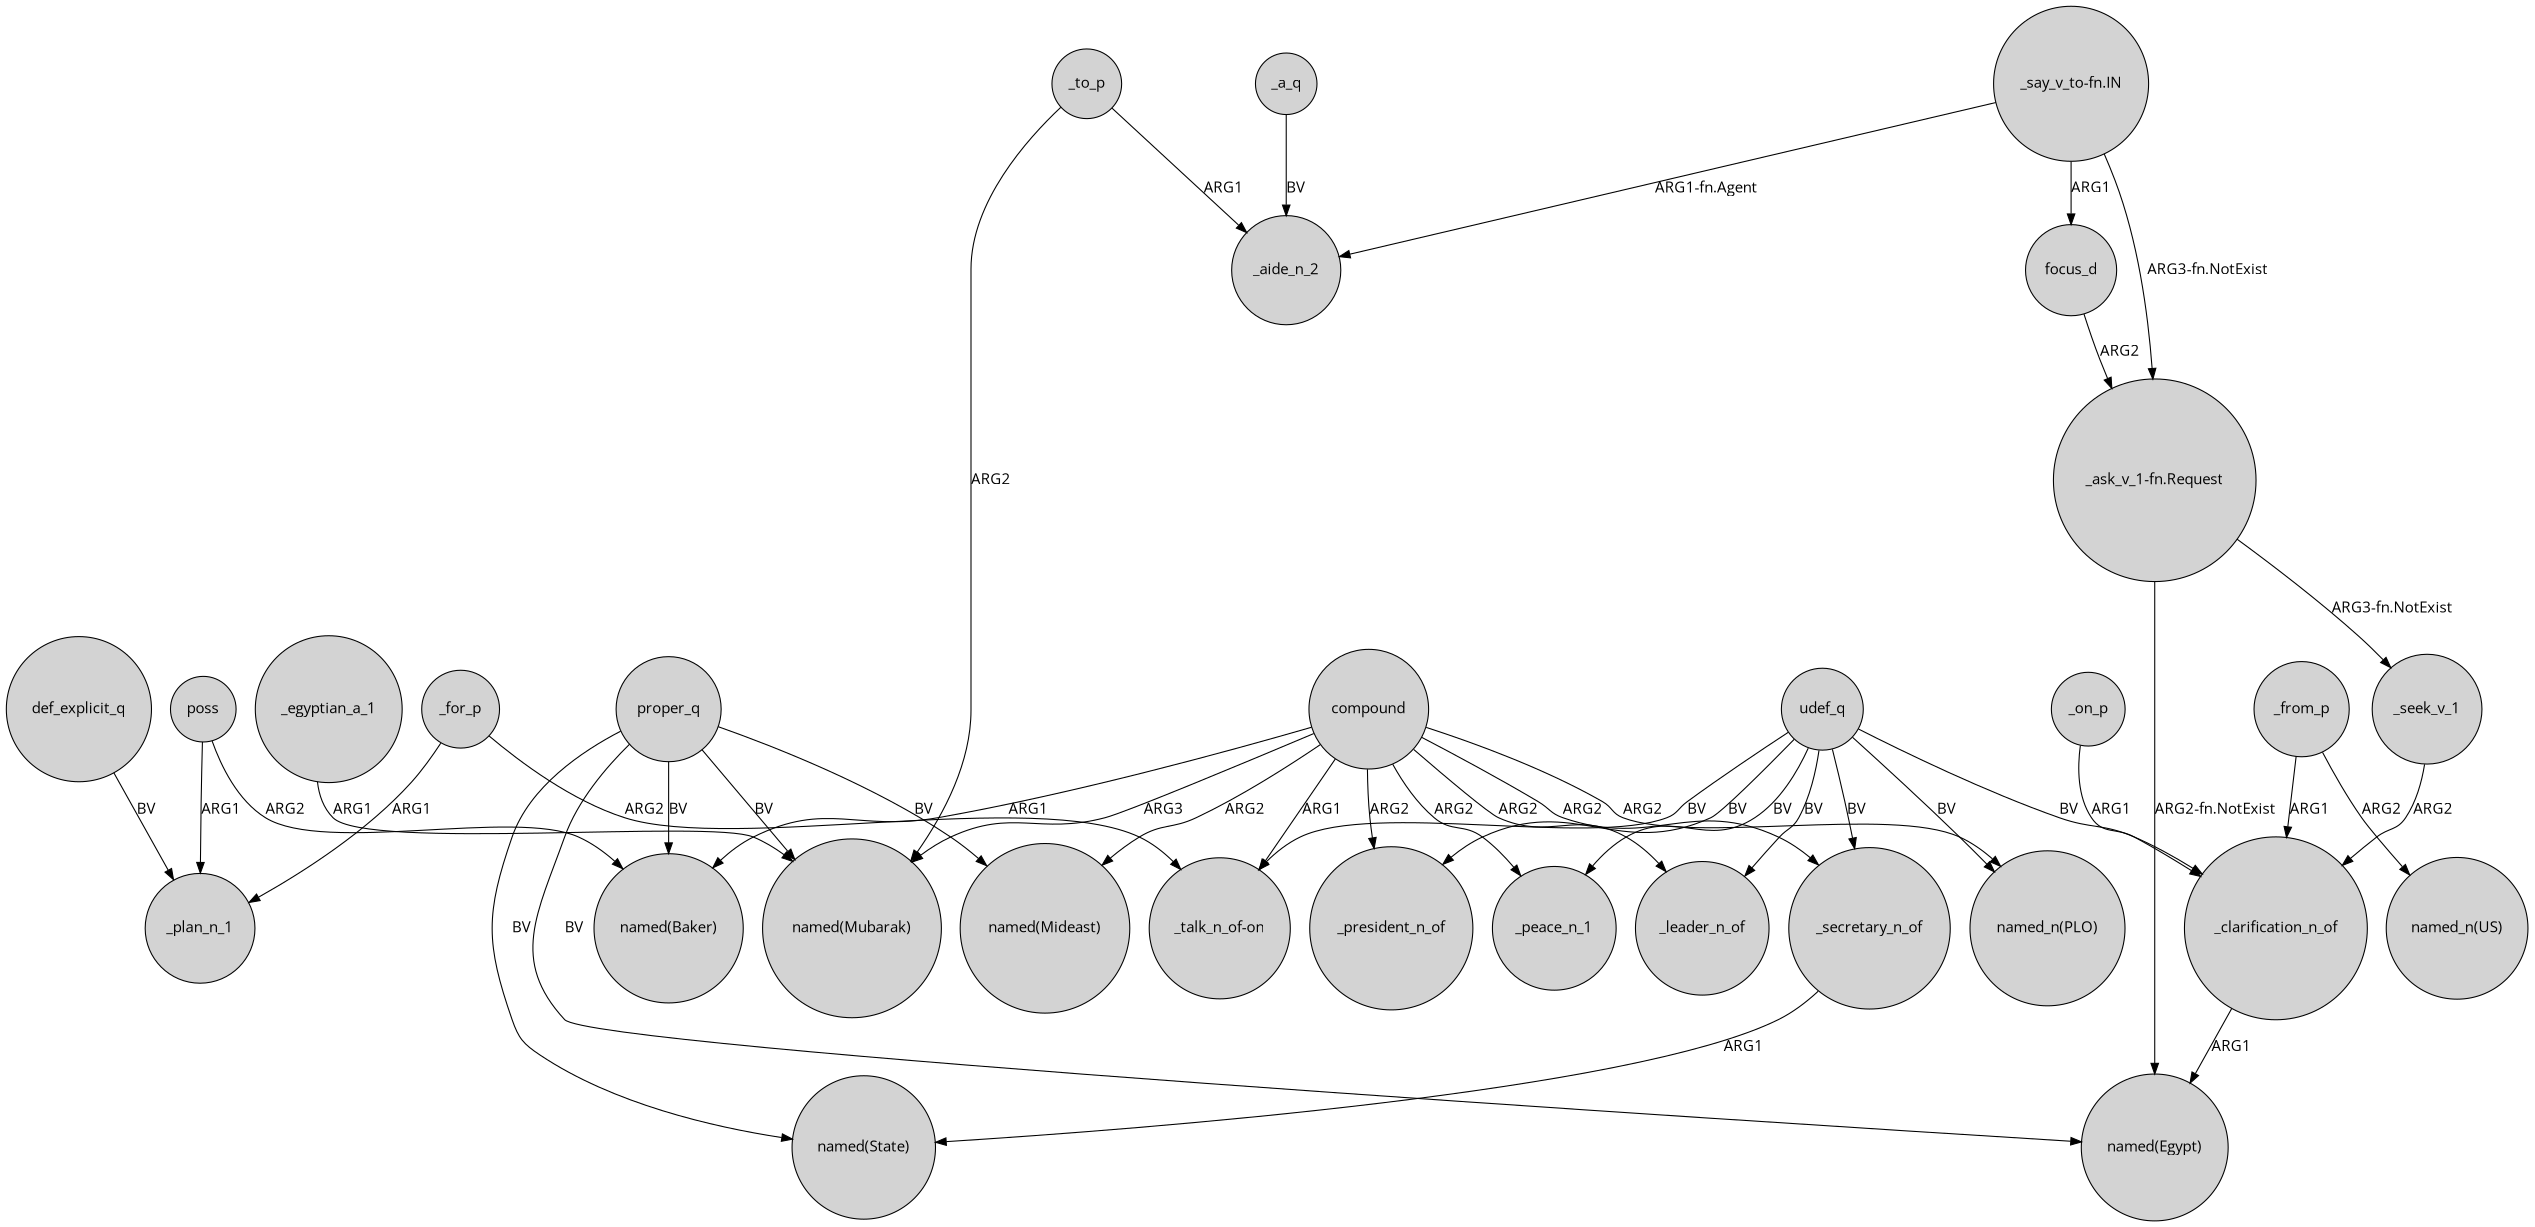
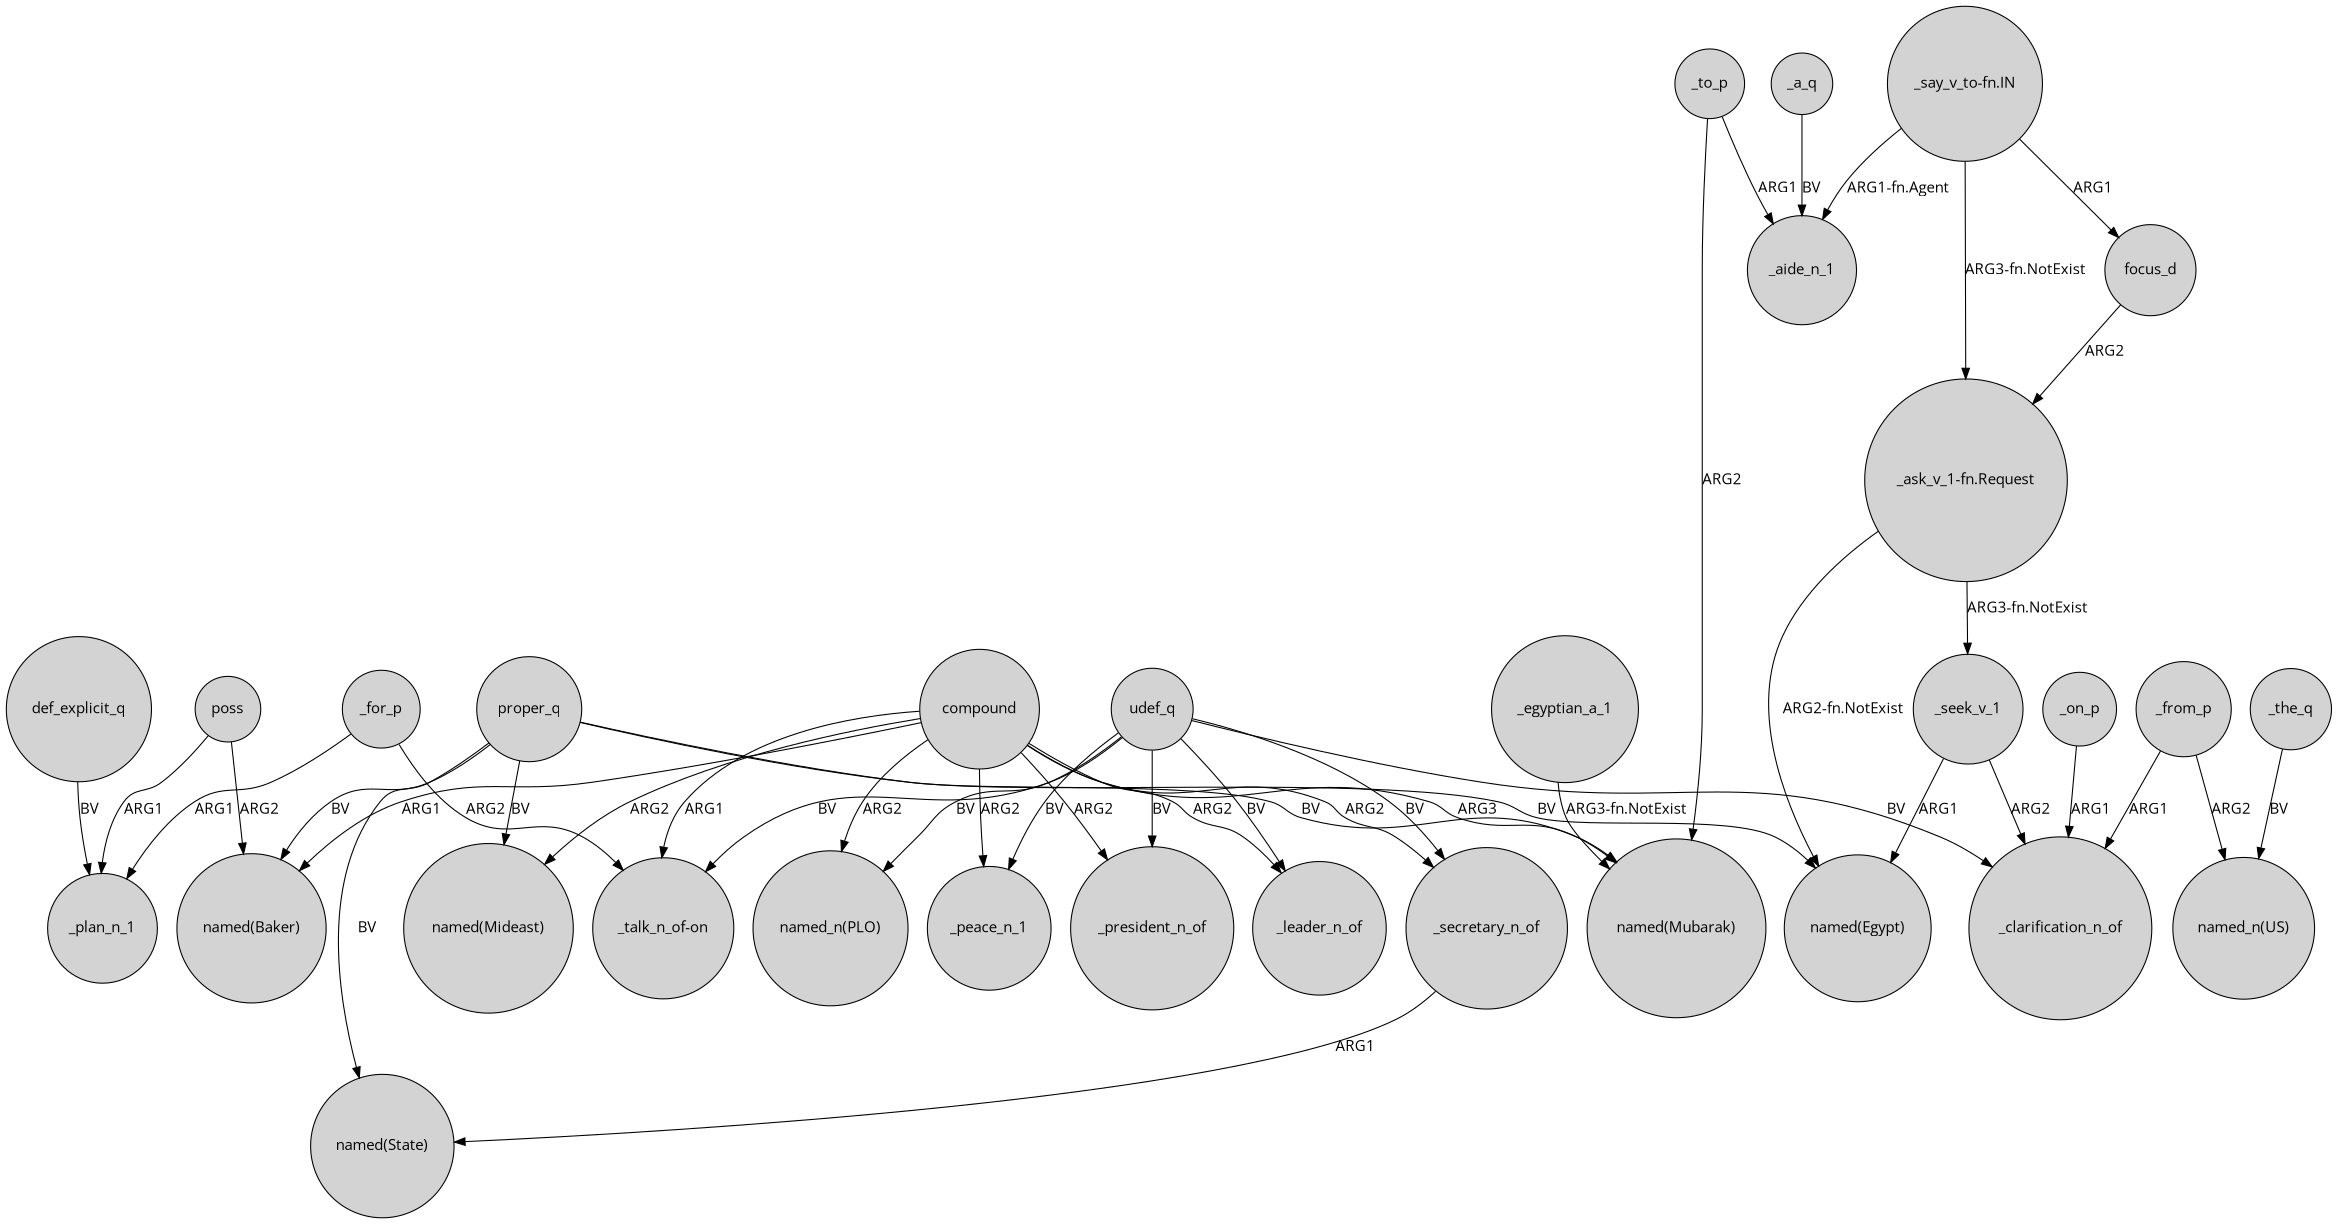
  digraph {
    fontname="Open Sans"
    node [fontname="Open Sans" shape=circle style=filled]
    edge [fontname="Open Sans"]
    poss
    _plan_n_1
    "named(Baker)"
    compound
    _secretary_n_of
    _president_n_of
    _peace_n_1
    _leader_n_of
    "_talk_n_of-on"
    "named(Mubarak)"
    "named(Mideast)"
    "named_n(PLO)"
    "named(State)"
    udef_q
    _clarification_n_of
    _seek_v_1
    "named(Egypt)"
    _for_p
    _from_p
    "named_n(US)"
    def_explicit_q
    _egyptian_a_1
    _a_q
-   _aide_n_1 [label=_aide_n_2]
+   _aide_n_1
    "_ask_v_1-fn.Request"
+   _the_q
    proper_q
    _on_p
    "_say_v_to-fn.IN"
    focus_d
    _to_p
    poss -> _plan_n_1 [label=ARG1]
    poss -> "named(Baker)" [label=ARG2]
    compound -> "named(Baker)" [label=ARG1]
    compound -> _secretary_n_of [label=ARG2]
    compound -> _president_n_of [label=ARG2]
    compound -> _peace_n_1 [label=ARG2]
    compound -> _leader_n_of [label=ARG2]
    compound -> "_talk_n_of-on" [label=ARG1]
    compound -> "named(Mubarak)" [label=ARG3]
    compound -> "named(Mideast)" [label=ARG2]
    compound -> "named_n(PLO)" [label=ARG2]
    _secretary_n_of -> "named(State)" [label=ARG1]
    udef_q -> _secretary_n_of [label=BV]
    udef_q -> _president_n_of [label=BV]
    udef_q -> _peace_n_1 [label=BV]
    udef_q -> _leader_n_of [label=BV]
    udef_q -> "_talk_n_of-on" [label=BV]
    udef_q -> "named_n(PLO)" [label=BV]
    udef_q -> _clarification_n_of [label=BV]
    _seek_v_1 -> _clarification_n_of [label=ARG2]
-   _clarification_n_of -> "named(Egypt)" [label=ARG1]
+   _seek_v_1 -> "named(Egypt)" [label=ARG1]
    _for_p -> _plan_n_1 [label=ARG1]
    _for_p -> "_talk_n_of-on" [label=ARG2]
    _from_p -> _clarification_n_of [label=ARG1]
    _from_p -> "named_n(US)" [label=ARG2]
    def_explicit_q -> _plan_n_1 [label=BV]
-   _egyptian_a_1 -> "named(Mubarak)" [label=ARG1]
+   _egyptian_a_1 -> "named(Mubarak)" [label="ARG3-fn.NotExist"]
    _a_q -> _aide_n_1 [label=BV]
    "_ask_v_1-fn.Request" -> _seek_v_1 [label="ARG3-fn.NotExist"]
    "_ask_v_1-fn.Request" -> "named(Egypt)" [label="ARG2-fn.NotExist"]
+   _the_q -> "named_n(US)" [label=BV]
    proper_q -> "named(Baker)" [label=BV]
    proper_q -> "named(Mubarak)" [label=BV]
    proper_q -> "named(Mideast)" [label=BV]
    proper_q -> "named(State)" [label=BV]
    proper_q -> "named(Egypt)" [label=BV]
    _on_p -> _clarification_n_of [label=ARG1]
    "_say_v_to-fn.IN" -> _aide_n_1 [label="ARG1-fn.Agent"]
    "_say_v_to-fn.IN" -> "_ask_v_1-fn.Request" [label="ARG3-fn.NotExist"]
    "_say_v_to-fn.IN" -> focus_d [label=ARG1]
    focus_d -> "_ask_v_1-fn.Request" [label=ARG2]
    _to_p -> "named(Mubarak)" [label=ARG2]
    _to_p -> _aide_n_1 [label=ARG1]
  }
